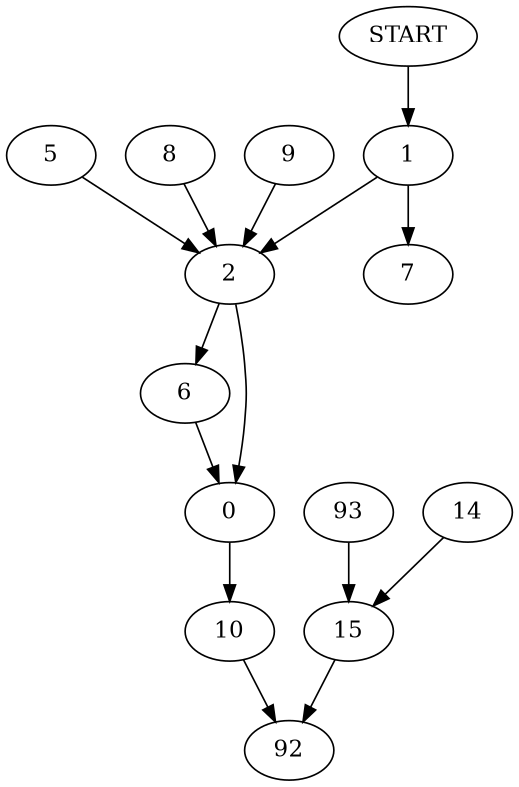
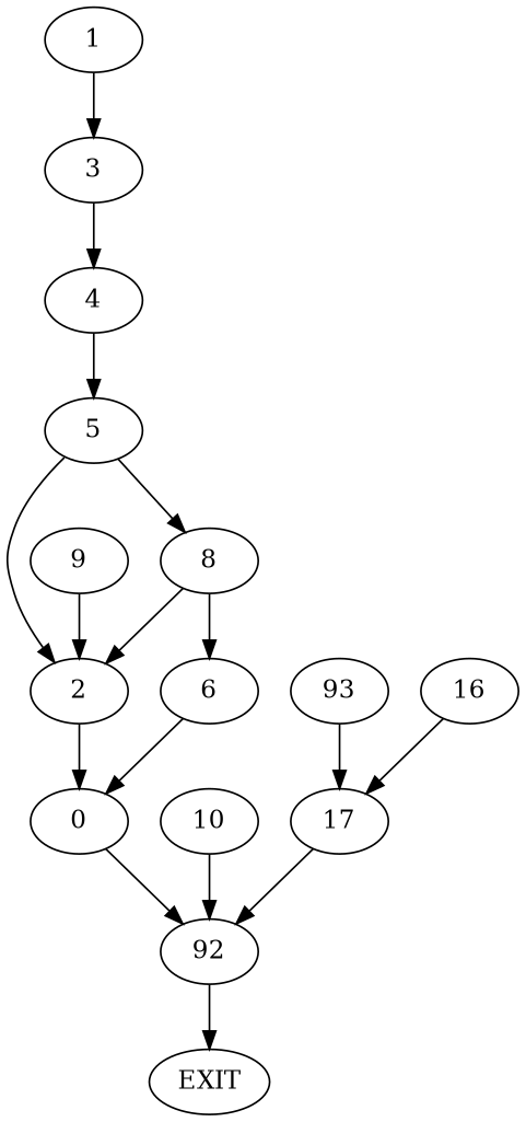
  digraph {
-   n1 [label=START]
    1
    2
-   3 [label=7]
+   3
+   n5 [label=EXIT]
    6
    n7 [label=0]
+   4
    10
    5
    8
    n12 [label=92]
    9
    n14 [label=93]
-   15
-   14
-   n1 -> 1
-   1 -> 2
+   15 [label=17]
+   14 [label=16]
    1 -> 3
-   2 -> 6
+   8 -> 6
    2 -> n7
+   3 -> 4
    6 -> n7
-   n7 -> 10
+   n7 -> n12
+   4 -> 5
    10 -> n12
    5 -> 2
+   5 -> 8
    8 -> 2
+   n12 -> n5
    9 -> 2
    n14 -> 15
    15 -> n12
    14 -> 15
  }
